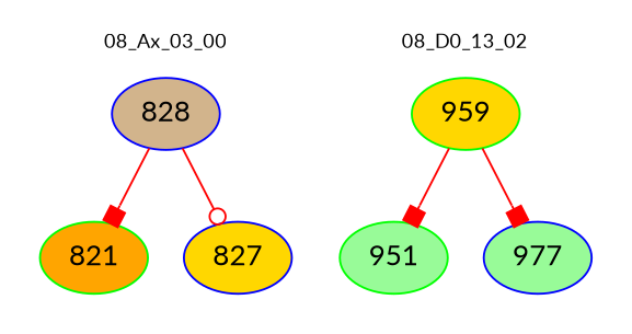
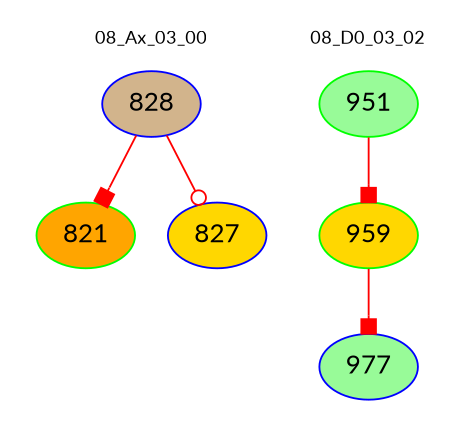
  digraph {
    fontname=Lato
    node [color=blue fillcolor=gold fontname=Lato style=filled]
    edge [arrowhead=box color=red fontname=Lato]
    n1 [fillcolor=tan label=828]
    n2 [color=green fillcolor=orange label=821]
    n3 [label=827]
    n4 [color=green label=959]
    n5 [color=green fillcolor=palegreen label=951]
    n6 [fillcolor=palegreen label=977]
    subgraph cluster_1 {
      color=white
      fontsize=10
      label="08_Ax_03_00"
      n1
      n2
      n3
    }
    subgraph cluster_2 {
      color=white
      fontsize=10
-     label="08_D0_13_02"
+     label="08_D0_03_02"
      n4
      n5
      n6
    }
    n1 -> n2
    n1 -> n3 [arrowhead=odot]
-   n4 -> n5
+   n5 -> n4
    n4 -> n6
  }
